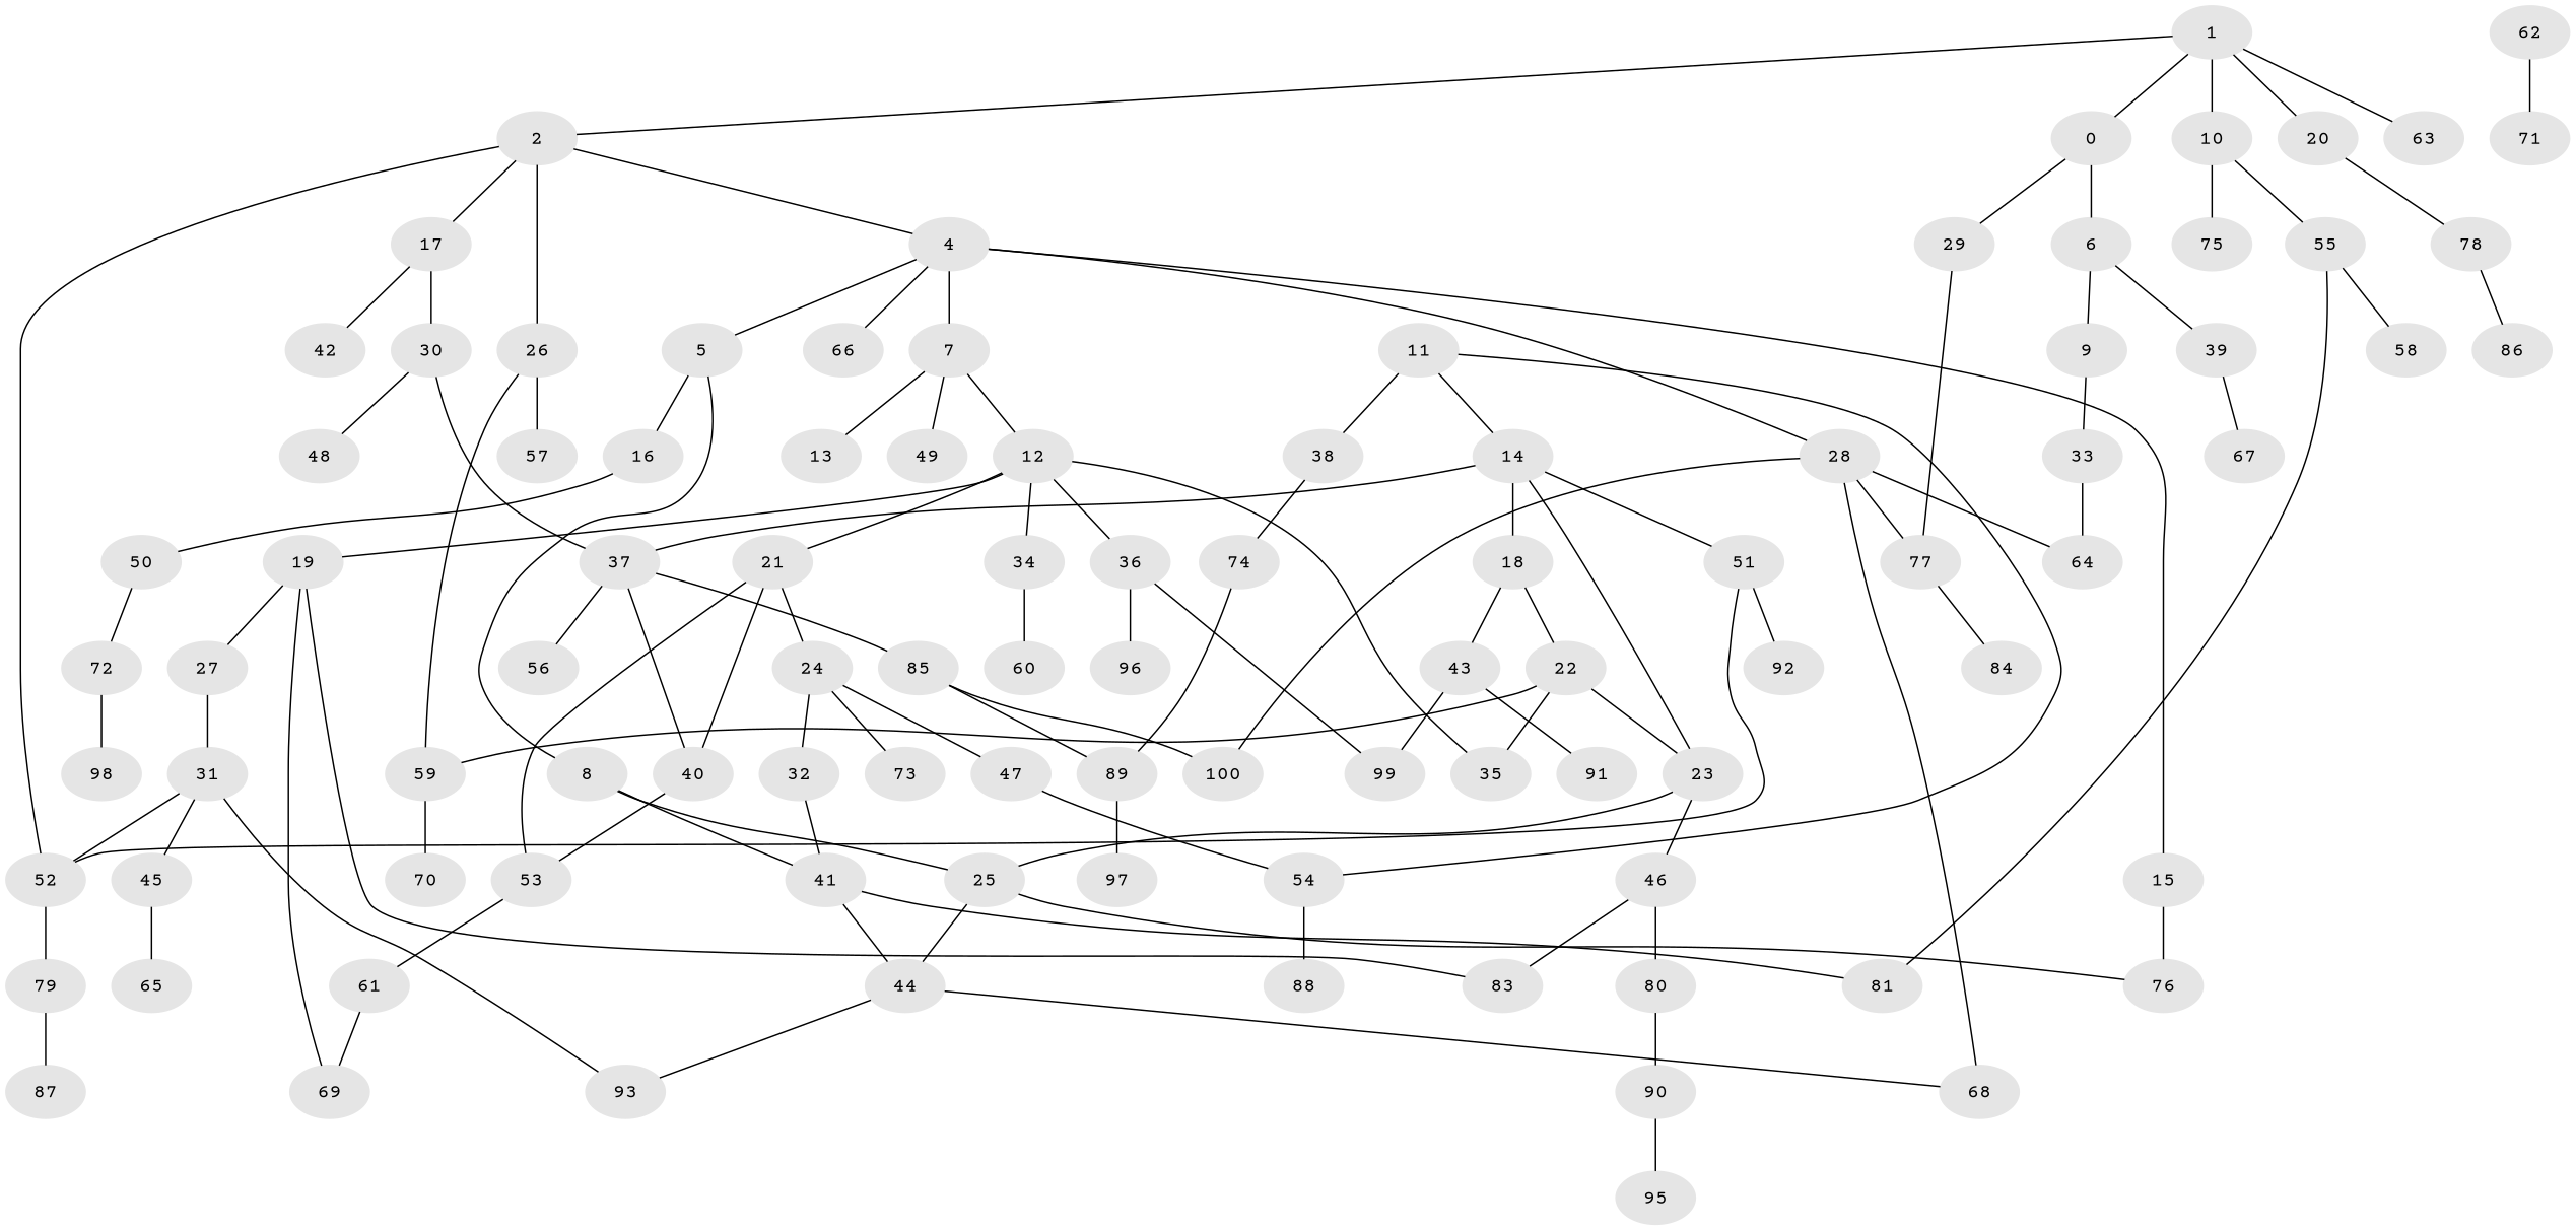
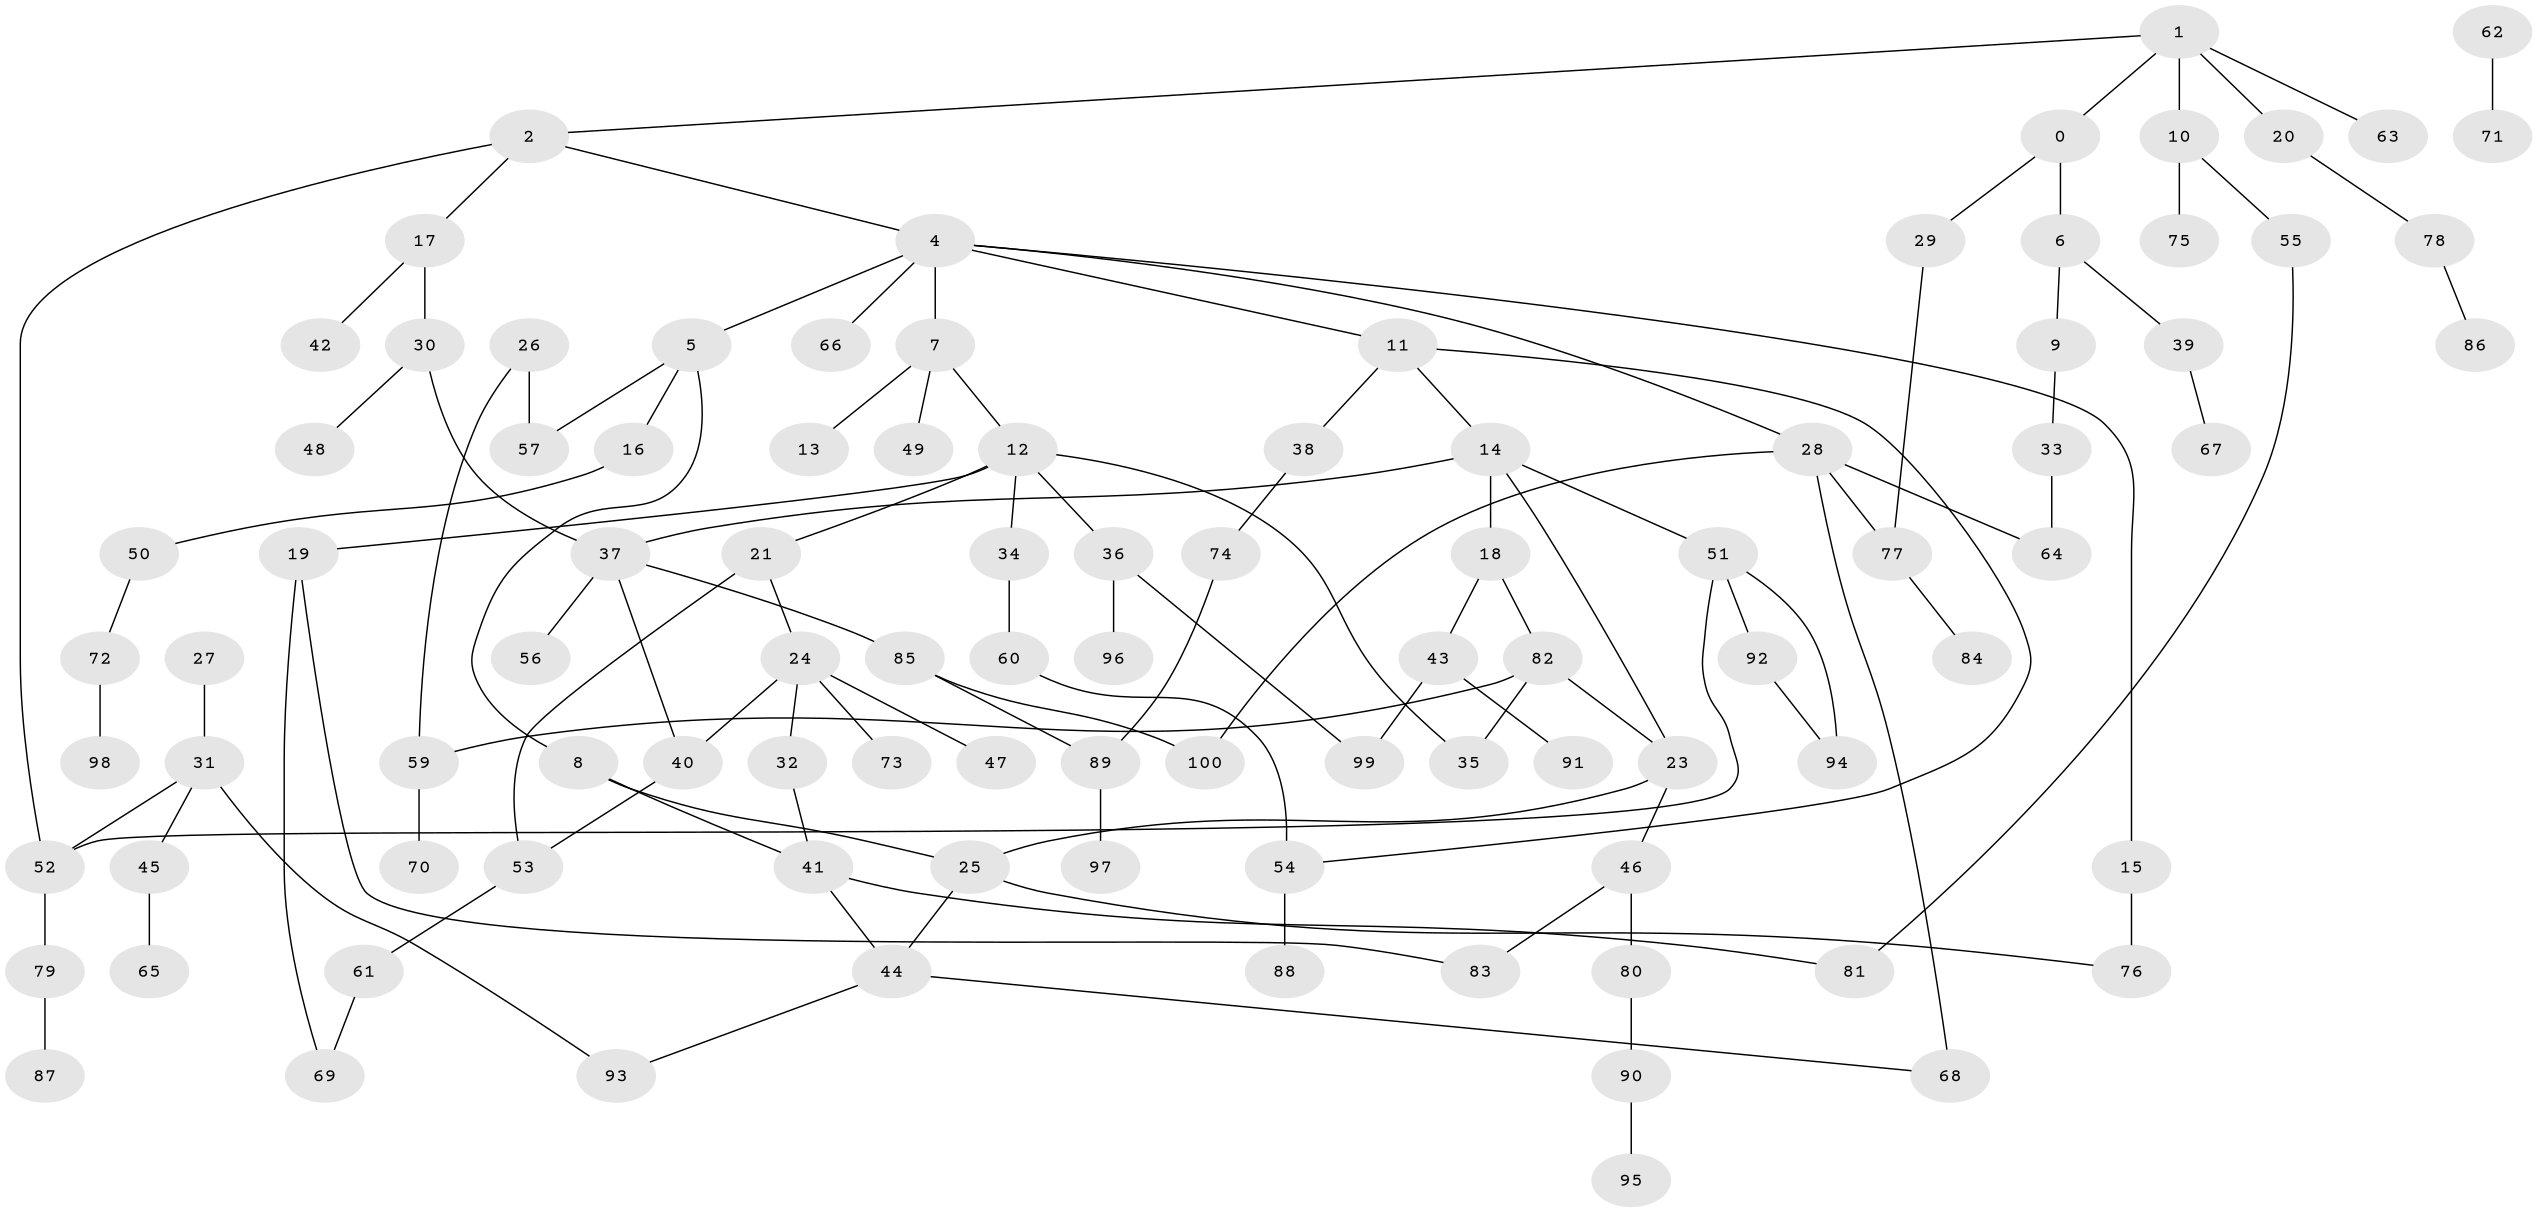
  graph {
    fontname="Courier Prime"
    node [color=gray90 fontname="Courier Prime" style=filled]
    edge [fontname="Courier Prime"]
    1
    2
    n3 [label=0]
    10
    20
    63
    4
    17
    26
    52
    6
    29
    55
    75
    78
    5
    7
    11
    15
    28
    66
    30
    42
    57
    59
    79
    9
    39
    77
    8
    16
    12
    13
    49
    14
    38
    54
    76
    64
    68
    100
    25
    41
    50
    33
    67
    19
    21
    34
    35
    36
    24
    32
    40
    47
    73
    44
    81
-   58
    62
    71
    18
    23
    37
    51
    74
    88
    27
    69
    83
    53
    60
    96
    99
-   22
+   22 [label=82]
    43
    46
    56
    85
    92
+   94
    72
    48
    91
    31
    86
    61
    70
    80
    45
    93
    84
    65
    89
    90
    98
    87
    97
    95
    1 -- 2
    1 -- n3
    1 -- 10
    1 -- 20
    1 -- 63
    2 -- 4
    2 -- 17
-   2 -- 26
    2 -- 52
    n3 -- 6
    n3 -- 29
    10 -- 55
    10 -- 75
    20 -- 78
    4 -- 5
    4 -- 7
+   4 -- 11
    4 -- 15
    4 -- 28
    4 -- 66
    17 -- 30
    17 -- 42
    26 -- 57
    26 -- 59
    52 -- 79
    6 -- 9
    6 -- 39
    29 -- 77
    55 -- 81
-   55 -- 58
    78 -- 86
+   5 -- 57
    5 -- 8
    5 -- 16
    7 -- 12
    7 -- 13
    7 -- 49
    11 -- 14
    11 -- 38
    11 -- 54
    15 -- 76
    28 -- 77
    28 -- 64
    28 -- 68
    28 -- 100
    30 -- 37
    30 -- 48
    59 -- 70
    79 -- 87
    9 -- 33
    39 -- 67
    77 -- 84
    8 -- 25
    8 -- 41
    16 -- 50
    12 -- 19
    12 -- 21
    12 -- 34
    12 -- 35
    12 -- 36
    14 -- 18
    14 -- 23
    14 -- 37
    14 -- 51
    38 -- 74
    54 -- 88
    25 -- 76
    25 -- 44
    41 -- 44
    41 -- 81
    50 -- 72
    33 -- 64
-   19 -- 27
    19 -- 69
    19 -- 83
    21 -- 24
    21 -- 53
    34 -- 60
    36 -- 96
    36 -- 99
    24 -- 32
-   21 -- 40
+   24 -- 40
    24 -- 47
    24 -- 73
    32 -- 41
    40 -- 53
-   47 -- 54
+   60 -- 54
    44 -- 68
    44 -- 93
    62 -- 71
    18 -- 22
    18 -- 43
    23 -- 25
    23 -- 46
    37 -- 40
    37 -- 56
    37 -- 85
    51 -- 52
    51 -- 92
+   51 -- 94
    74 -- 89
    27 -- 31
    53 -- 61
    22 -- 59
    22 -- 35
    22 -- 23
    43 -- 99
    43 -- 91
    46 -- 83
    46 -- 80
    85 -- 100
    85 -- 89
+   92 -- 94
    72 -- 98
    31 -- 52
    31 -- 45
    31 -- 93
    61 -- 69
    80 -- 90
    45 -- 65
    89 -- 97
    90 -- 95
  }
